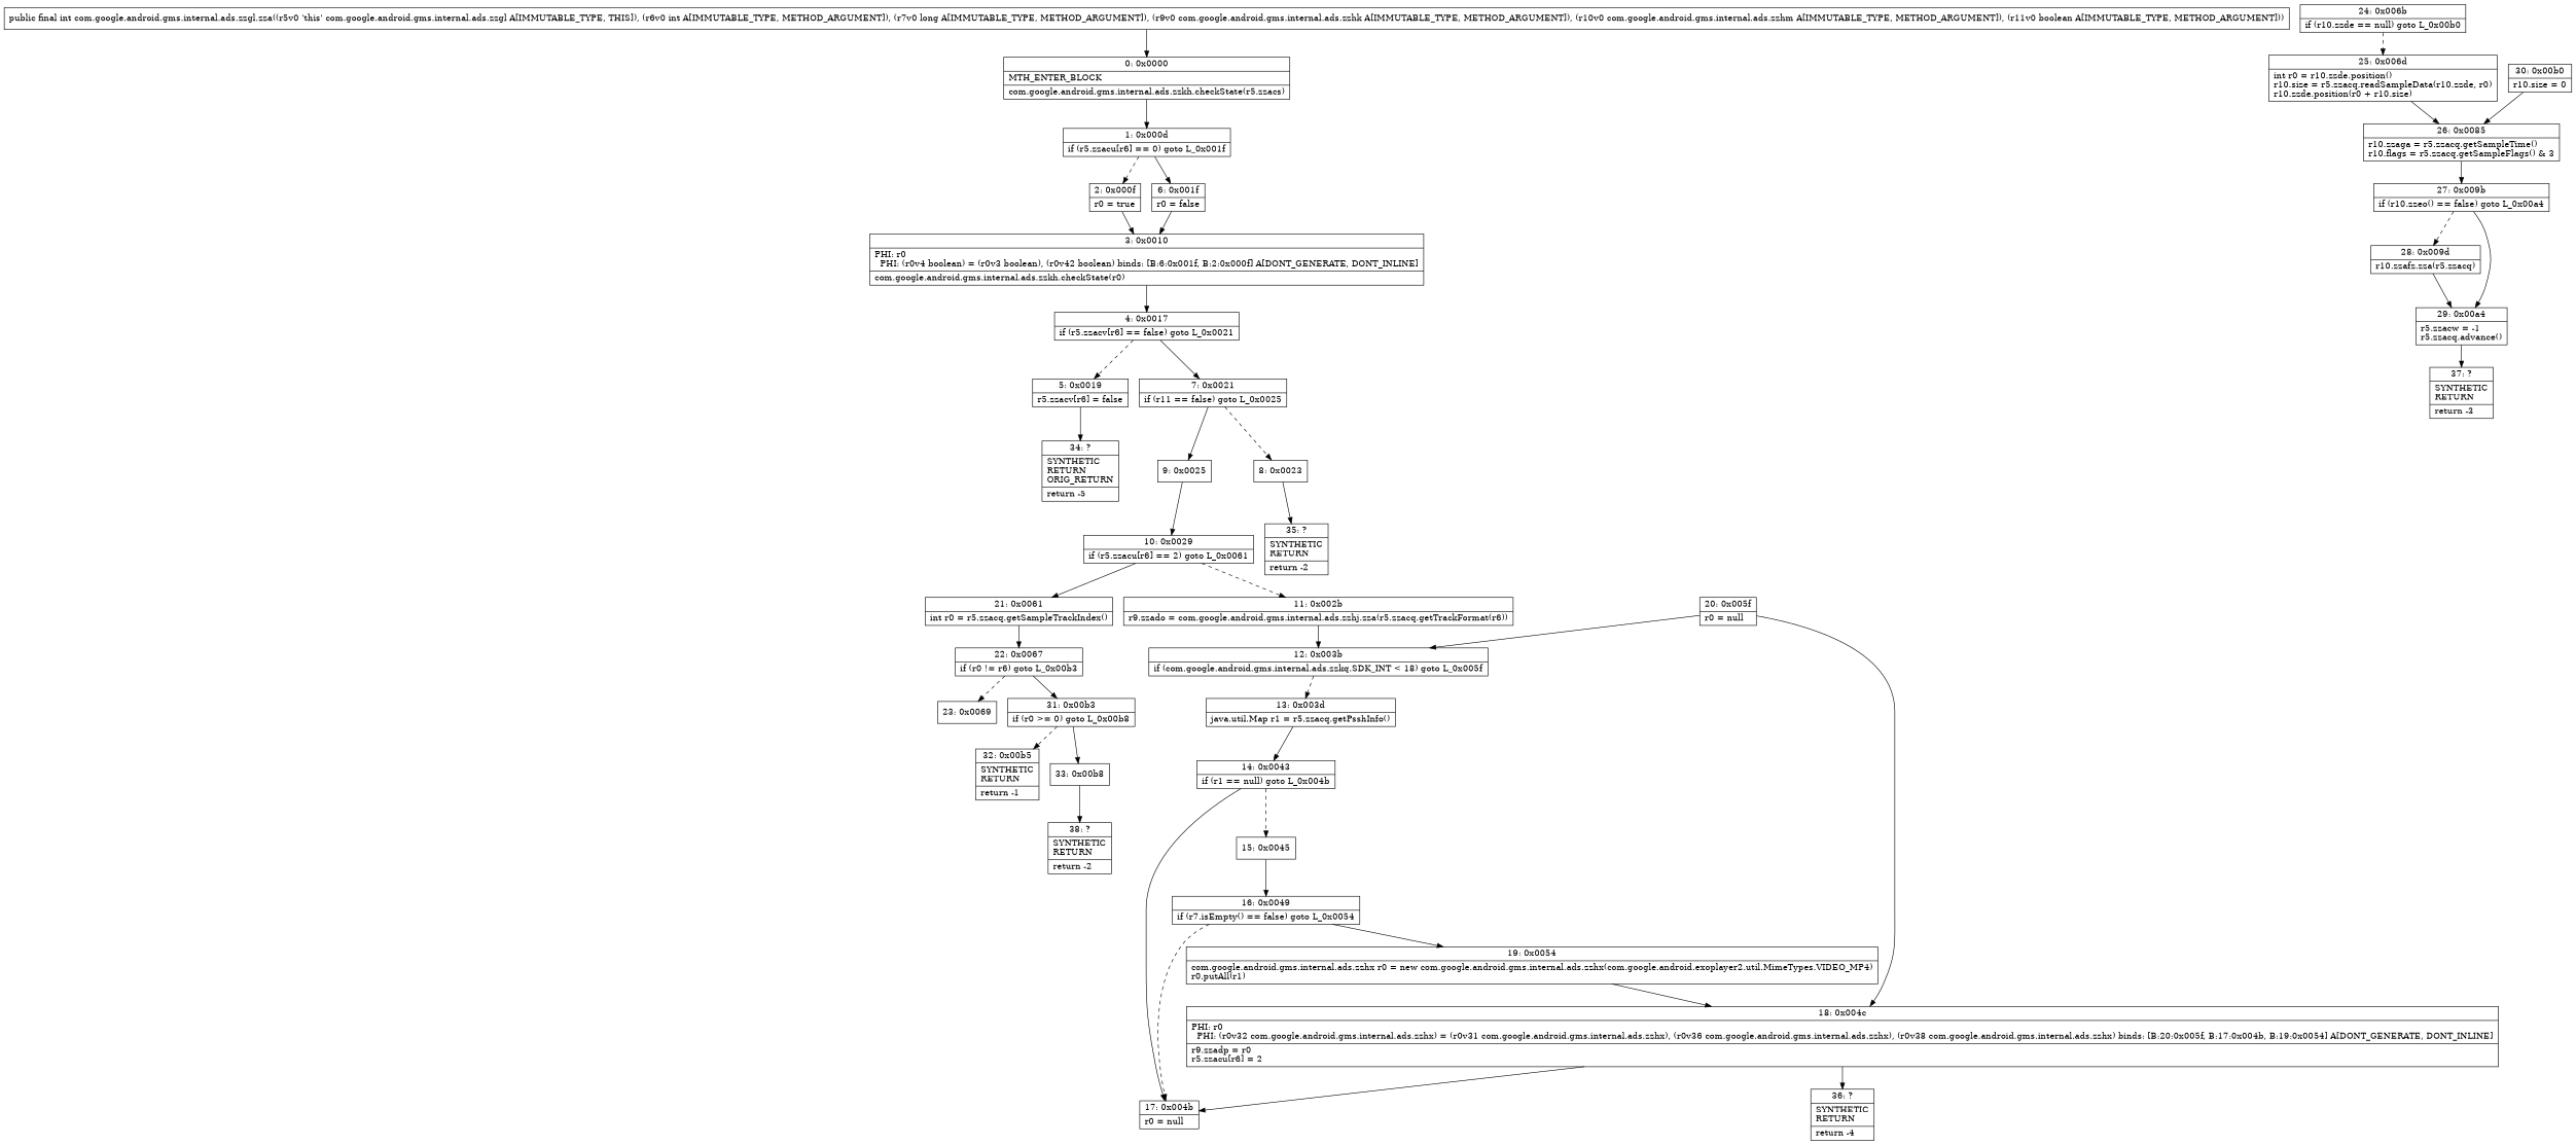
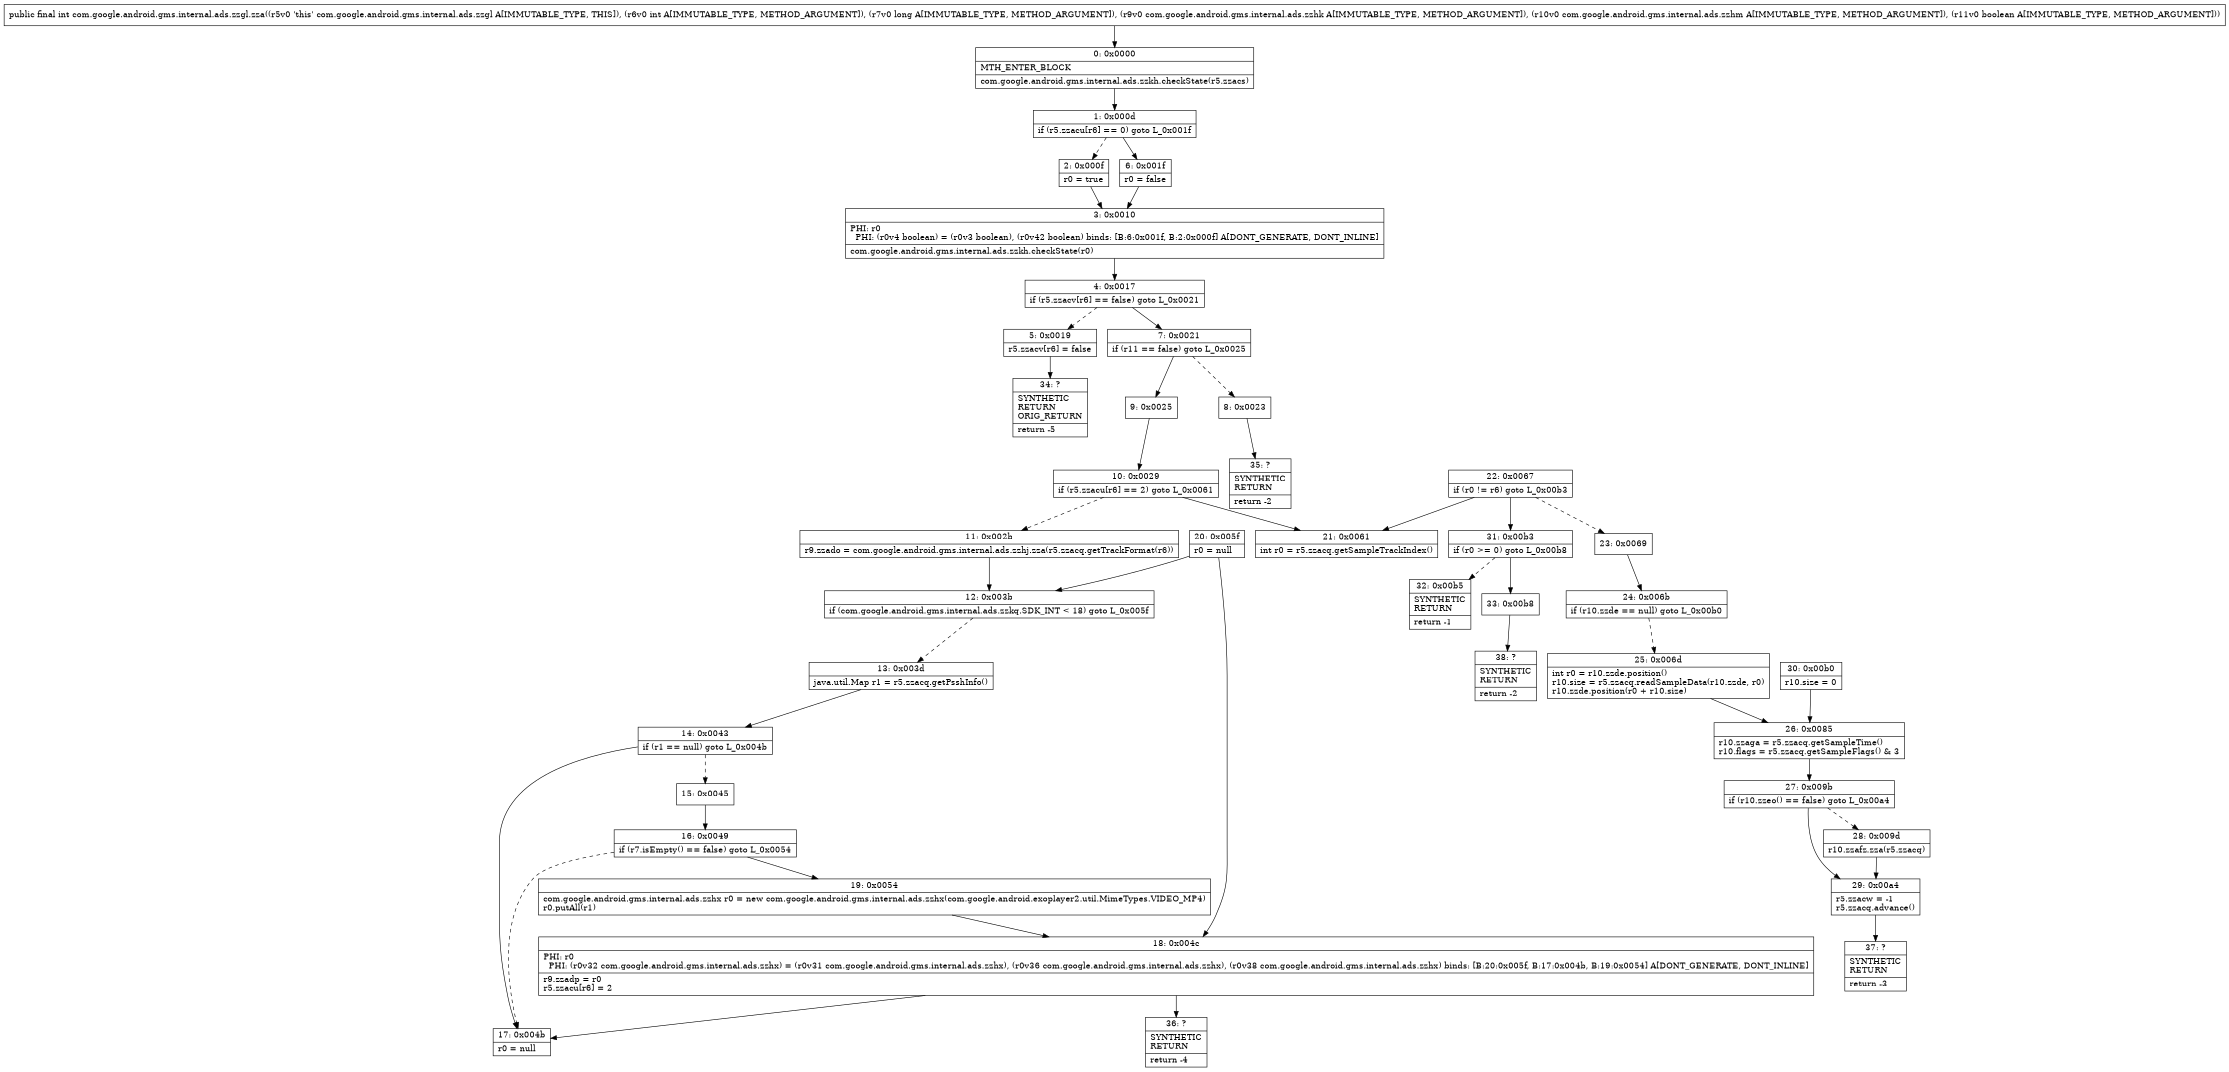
  digraph {
    node [shape=record]
    n1 [label="{0\:\ 0x0000|MTH_ENTER_BLOCK\l|com.google.android.gms.internal.ads.zzkh.checkState(r5.zzacs)\l}"]
    n2 [label="{1\:\ 0x000d|if (r5.zzacu[r6] == 0) goto L_0x001f\l}"]
    n3 [label="{2\:\ 0x000f|r0 = true\l}"]
    n4 [label="{6\:\ 0x001f|r0 = false\l}"]
    n5 [label="{3\:\ 0x0010|PHI: r0 \l  PHI: (r0v4 boolean) = (r0v3 boolean), (r0v42 boolean) binds: [B:6:0x001f, B:2:0x000f] A[DONT_GENERATE, DONT_INLINE]\l|com.google.android.gms.internal.ads.zzkh.checkState(r0)\l}"]
    n6 [label="{4\:\ 0x0017|if (r5.zzacv[r6] == false) goto L_0x0021\l}"]
    n7 [label="{5\:\ 0x0019|r5.zzacv[r6] = false\l}"]
    n8 [label="{7\:\ 0x0021|if (r11 == false) goto L_0x0025\l}"]
    n9 [label="{34\:\ ?|SYNTHETIC\lRETURN\lORIG_RETURN\l|return \-5\l}"]
    n10 [label="{8\:\ 0x0023}"]
    n11 [label="{9\:\ 0x0025}"]
    n12 [label="{35\:\ ?|SYNTHETIC\lRETURN\l|return \-2\l}"]
    n13 [label="{10\:\ 0x0029|if (r5.zzacu[r6] == 2) goto L_0x0061\l}"]
    n14 [label="{11\:\ 0x002b|r9.zzado = com.google.android.gms.internal.ads.zzhj.zza(r5.zzacq.getTrackFormat(r6))\l}"]
    n15 [label="{21\:\ 0x0061|int r0 = r5.zzacq.getSampleTrackIndex()\l}"]
    n16 [label="{12\:\ 0x003b|if (com.google.android.gms.internal.ads.zzkq.SDK_INT \< 18) goto L_0x005f\l}"]
    n17 [label="{22\:\ 0x0067|if (r0 != r6) goto L_0x00b3\l}"]
    n18 [label="{13\:\ 0x003d|java.util.Map r1 = r5.zzacq.getPsshInfo()\l}"]
    n19 [label="{14\:\ 0x0043|if (r1 == null) goto L_0x004b\l}"]
    n20 [label="{20\:\ 0x005f|r0 = null\l}"]
    n21 [label="{18\:\ 0x004c|PHI: r0 \l  PHI: (r0v32 com.google.android.gms.internal.ads.zzhx) = (r0v31 com.google.android.gms.internal.ads.zzhx), (r0v36 com.google.android.gms.internal.ads.zzhx), (r0v38 com.google.android.gms.internal.ads.zzhx) binds: [B:20:0x005f, B:17:0x004b, B:19:0x0054] A[DONT_GENERATE, DONT_INLINE]\l|r9.zzadp = r0\lr5.zzacu[r6] = 2\l}"]
    n22 [label="{15\:\ 0x0045}"]
    n23 [label="{17\:\ 0x004b|r0 = null\l}"]
    n24 [label="{16\:\ 0x0049|if (r7.isEmpty() == false) goto L_0x0054\l}"]
    n25 [label="{19\:\ 0x0054|com.google.android.gms.internal.ads.zzhx r0 = new com.google.android.gms.internal.ads.zzhx(com.google.android.exoplayer2.util.MimeTypes.VIDEO_MP4)\lr0.putAll(r1)\l}"]
    n26 [label="{36\:\ ?|SYNTHETIC\lRETURN\l|return \-4\l}"]
    n27 [label="{23\:\ 0x0069}"]
    n28 [label="{31\:\ 0x00b3|if (r0 \>= 0) goto L_0x00b8\l}"]
    n29 [label="{24\:\ 0x006b|if (r10.zzde == null) goto L_0x00b0\l}"]
    n30 [label="{32\:\ 0x00b5|SYNTHETIC\lRETURN\l|return \-1\l}"]
    n31 [label="{33\:\ 0x00b8}"]
    n32 [label="{25\:\ 0x006d|int r0 = r10.zzde.position()\lr10.size = r5.zzacq.readSampleData(r10.zzde, r0)\lr10.zzde.position(r0 + r10.size)\l}"]
    n33 [label="{26\:\ 0x0085|r10.zzaga = r5.zzacq.getSampleTime()\lr10.flags = r5.zzacq.getSampleFlags() & 3\l}"]
    n34 [label="{30\:\ 0x00b0|r10.size = 0\l}"]
    n35 [label="{27\:\ 0x009b|if (r10.zzeo() == false) goto L_0x00a4\l}"]
    n36 [label="{28\:\ 0x009d|r10.zzafz.zza(r5.zzacq)\l}"]
    n37 [label="{29\:\ 0x00a4|r5.zzacw = \-1\lr5.zzacq.advance()\l}"]
    n38 [label="{37\:\ ?|SYNTHETIC\lRETURN\l|return \-3\l}"]
    n39 [label="{38\:\ ?|SYNTHETIC\lRETURN\l|return \-2\l}"]
    n40 [label="{public final int com.google.android.gms.internal.ads.zzgl.zza((r5v0 'this' com.google.android.gms.internal.ads.zzgl A[IMMUTABLE_TYPE, THIS]), (r6v0 int A[IMMUTABLE_TYPE, METHOD_ARGUMENT]), (r7v0 long A[IMMUTABLE_TYPE, METHOD_ARGUMENT]), (r9v0 com.google.android.gms.internal.ads.zzhk A[IMMUTABLE_TYPE, METHOD_ARGUMENT]), (r10v0 com.google.android.gms.internal.ads.zzhm A[IMMUTABLE_TYPE, METHOD_ARGUMENT]), (r11v0 boolean A[IMMUTABLE_TYPE, METHOD_ARGUMENT])) }"]
    n1 -> n2
    n2 -> n3 [style=dashed]
    n2 -> n4
    n3 -> n5
    n4 -> n5
    n5 -> n6
    n6 -> n7 [style=dashed]
    n6 -> n8
    n7 -> n9
    n8 -> n10 [style=dashed]
    n8 -> n11
    n10 -> n12
    n11 -> n13
    n13 -> n14 [style=dashed]
    n13 -> n15
    n14 -> n16
-   n15 -> n17
+   n17 -> n15
    n16 -> n18 [style=dashed]
    n17 -> n27 [style=dashed]
    n17 -> n28
    n18 -> n19
    n19 -> n22 [style=dashed]
    n19 -> n23
    n20 -> n16
    n20 -> n21
    n21 -> n23
    n21 -> n26
    n22 -> n24
    n24 -> n23 [style=dashed]
    n24 -> n25
    n25 -> n21
+   n27 -> n29
    n28 -> n30 [style=dashed]
    n28 -> n31
    n29 -> n32 [style=dashed]
    n31 -> n39
    n32 -> n33
    n33 -> n35
    n34 -> n33
    n35 -> n36 [style=dashed]
    n35 -> n37
    n36 -> n37
    n37 -> n38
    n40 -> n1
  }
